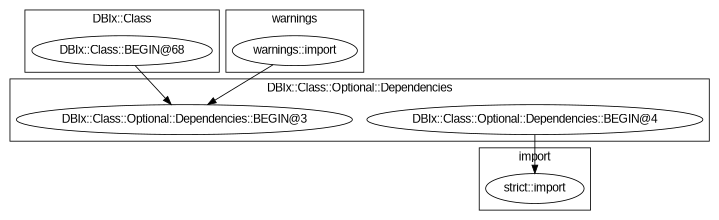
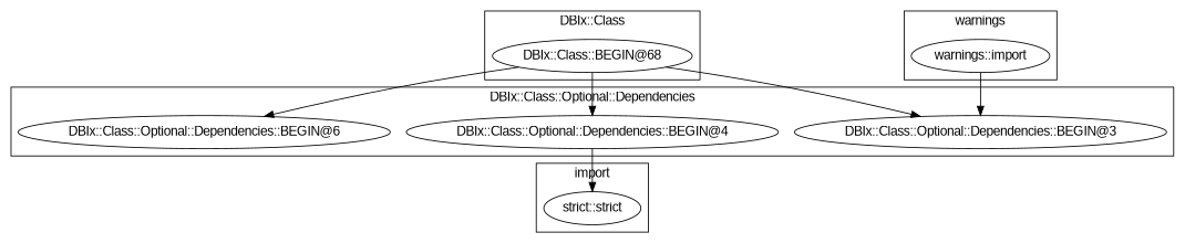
  digraph {
    fontname="Liberation Sans"
    node [fontname="Liberation Sans"]
    edge [fontname="Liberation Sans"]
    "DBIx::Class::BEGIN@68"
    "warnings::import"
    "DBIx::Class::Optional::Dependencies::BEGIN@4"
    "DBIx::Class::Optional::Dependencies::BEGIN@3"
-   "strict::import"
+   "DBIx::Class::Optional::Dependencies::BEGIN@6"
+   "strict::import" [label="strict::strict"]
    subgraph cluster_1 {
      label="DBIx::Class"
      "DBIx::Class::BEGIN@68"
    }
    subgraph cluster_2 {
      label=warnings
      "warnings::import"
    }
    subgraph cluster_3 {
      label="DBIx::Class::Optional::Dependencies"
      "DBIx::Class::Optional::Dependencies::BEGIN@4"
      "DBIx::Class::Optional::Dependencies::BEGIN@3"
+     "DBIx::Class::Optional::Dependencies::BEGIN@6"
    }
    subgraph cluster_4 {
      label=import
      "strict::import"
    }
+   "DBIx::Class::BEGIN@68" -> "DBIx::Class::Optional::Dependencies::BEGIN@4"
    "DBIx::Class::BEGIN@68" -> "DBIx::Class::Optional::Dependencies::BEGIN@3"
+   "DBIx::Class::BEGIN@68" -> "DBIx::Class::Optional::Dependencies::BEGIN@6"
    "warnings::import" -> "DBIx::Class::Optional::Dependencies::BEGIN@3"
    "DBIx::Class::Optional::Dependencies::BEGIN@4" -> "strict::import"
  }
